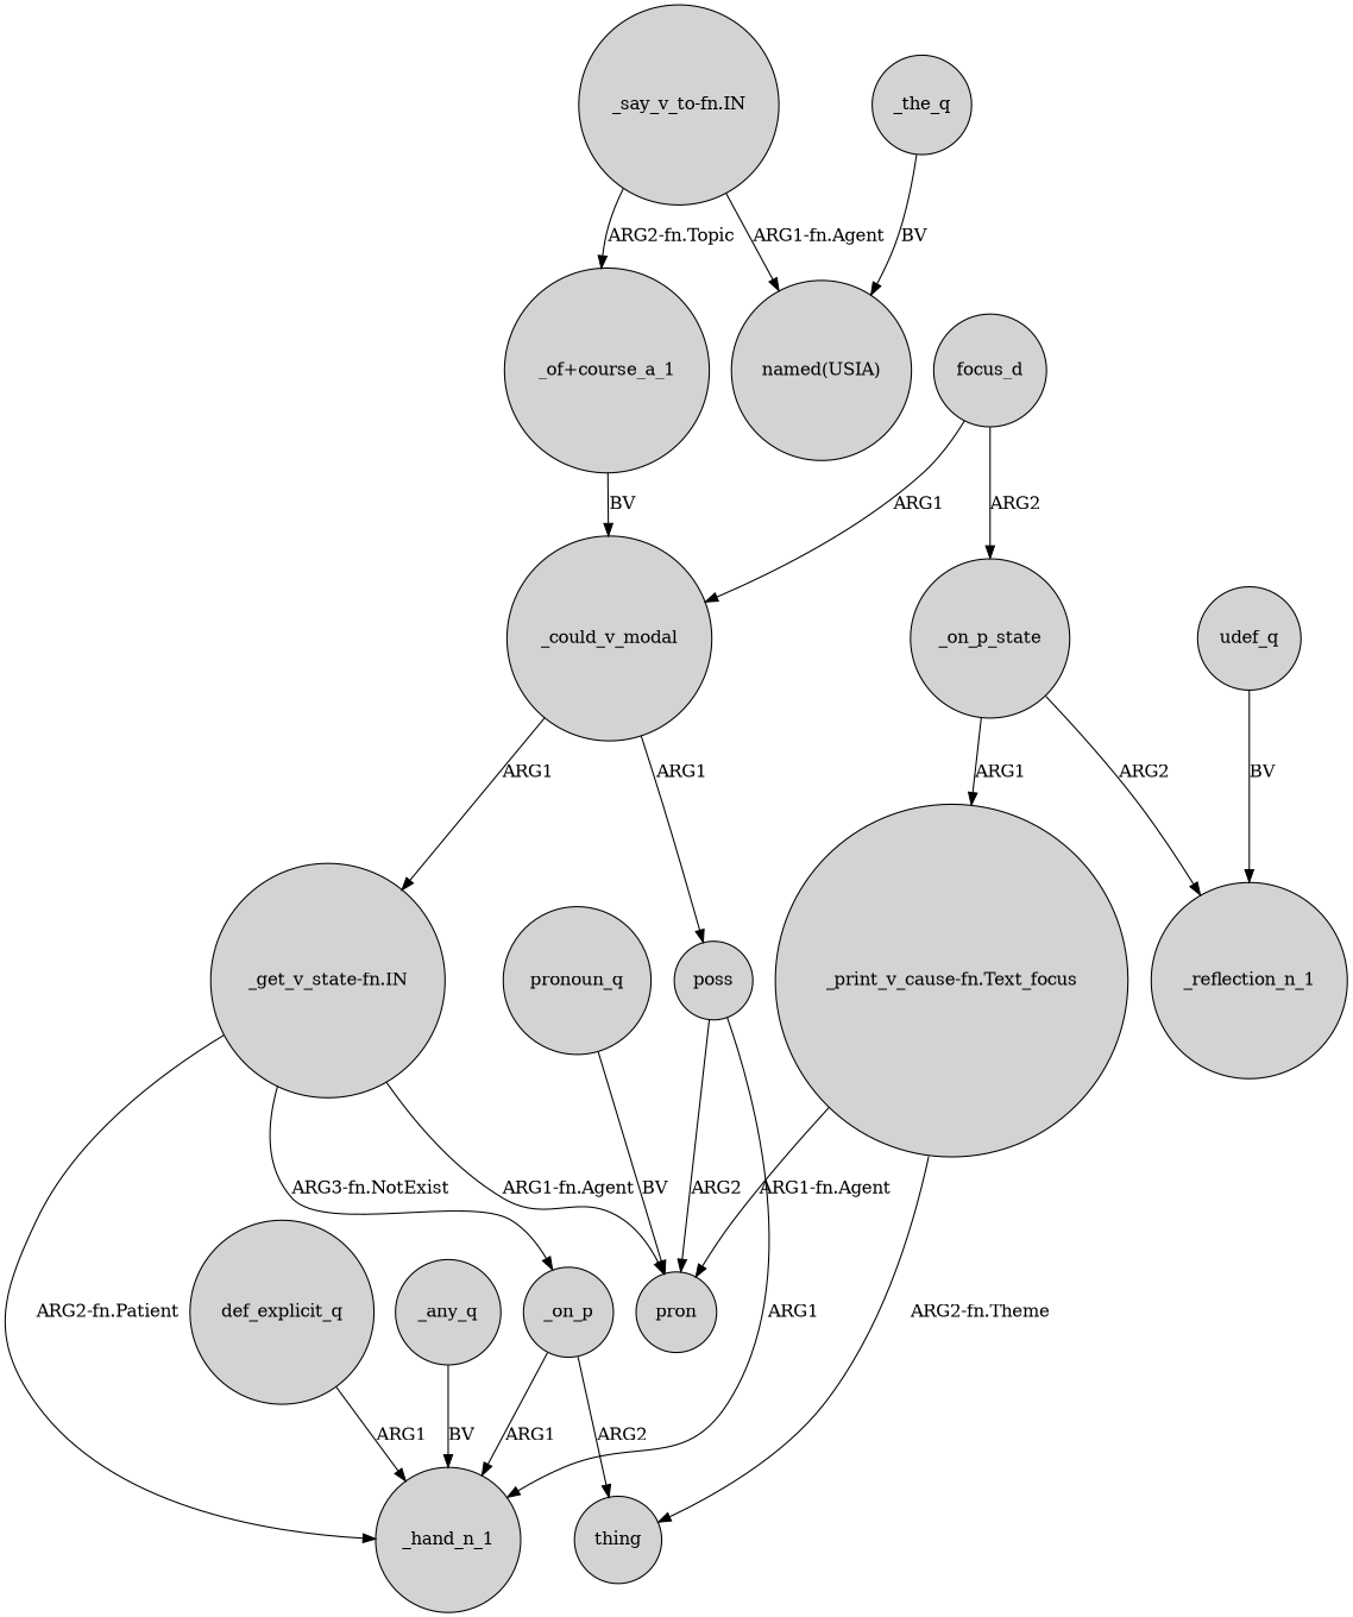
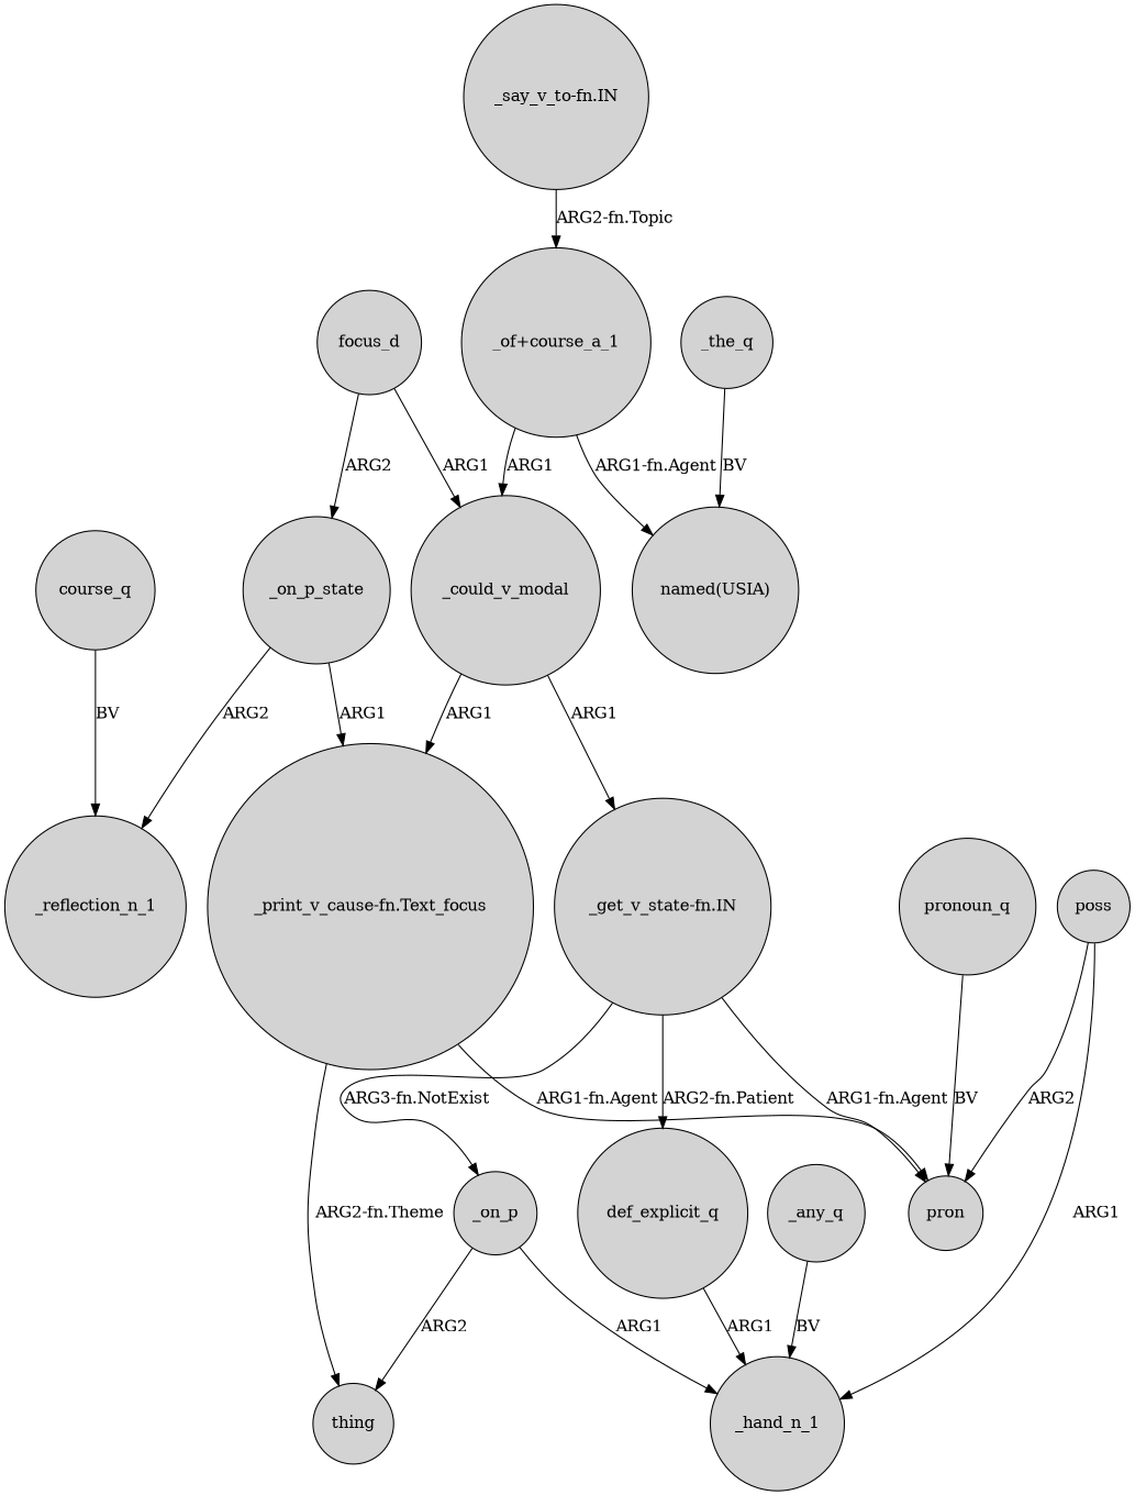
  digraph {
    node [shape=circle style=filled]
    n1 [label="_print_v_cause-fn.Text_focus"]
    _could_v_modal
    "_get_v_state-fn.IN"
    pron
    thing
    _hand_n_1
    _on_p
    _the_q
    "named(USIA)"
    poss
    focus_d
    _on_p_state
    _reflection_n_1
    def_explicit_q
    pronoun_q
    "_of+course_a_1"
    "_say_v_to-fn.IN"
-   udef_q
+   udef_q [label=course_q]
    _any_q
    n1 -> pron [label="ARG1-fn.Agent"]
    n1 -> thing [label="ARG2-fn.Theme"]
-   _could_v_modal -> poss [label=ARG1]
+   _could_v_modal -> n1 [label=ARG1]
    _could_v_modal -> "_get_v_state-fn.IN" [label=ARG1]
    "_get_v_state-fn.IN" -> pron [label="ARG1-fn.Agent"]
-   "_get_v_state-fn.IN" -> _hand_n_1 [label="ARG2-fn.Patient"]
+   "_get_v_state-fn.IN" -> def_explicit_q [label="ARG2-fn.Patient"]
    "_get_v_state-fn.IN" -> _on_p [label="ARG3-fn.NotExist"]
    _on_p -> thing [label=ARG2]
    _on_p -> _hand_n_1 [label=ARG1]
    _the_q -> "named(USIA)" [label=BV]
    poss -> pron [label=ARG2]
    poss -> _hand_n_1 [label=ARG1]
    focus_d -> _could_v_modal [label=ARG1]
    focus_d -> _on_p_state [label=ARG2]
    _on_p_state -> n1 [label=ARG1]
    _on_p_state -> _reflection_n_1 [label=ARG2]
    def_explicit_q -> _hand_n_1 [label=ARG1]
    pronoun_q -> pron [label=BV]
-   "_of+course_a_1" -> _could_v_modal [label=BV]
-   "_say_v_to-fn.IN" -> "named(USIA)" [label="ARG1-fn.Agent"]
+   "_of+course_a_1" -> _could_v_modal [label=ARG1]
+   "_of+course_a_1" -> "named(USIA)" [label="ARG1-fn.Agent"]
    "_say_v_to-fn.IN" -> "_of+course_a_1" [label="ARG2-fn.Topic"]
    udef_q -> _reflection_n_1 [label=BV]
    _any_q -> _hand_n_1 [label=BV]
  }
